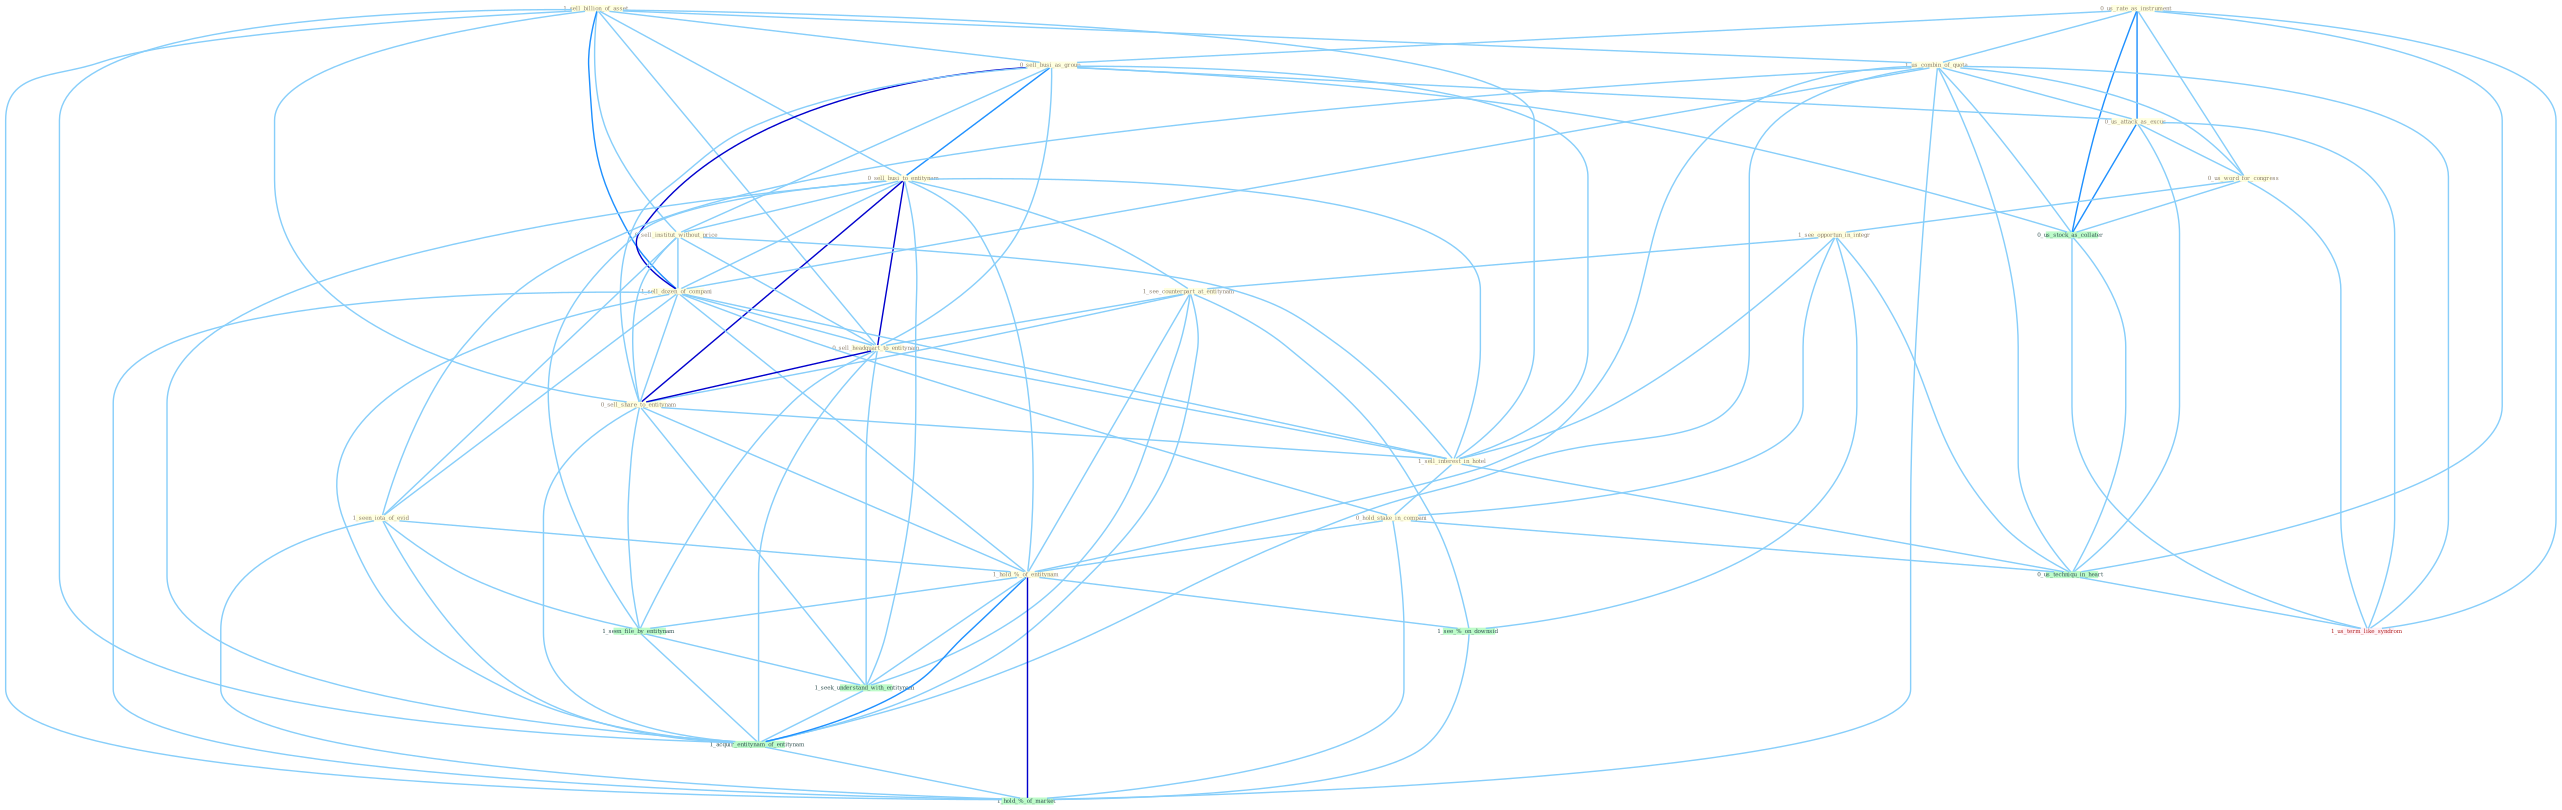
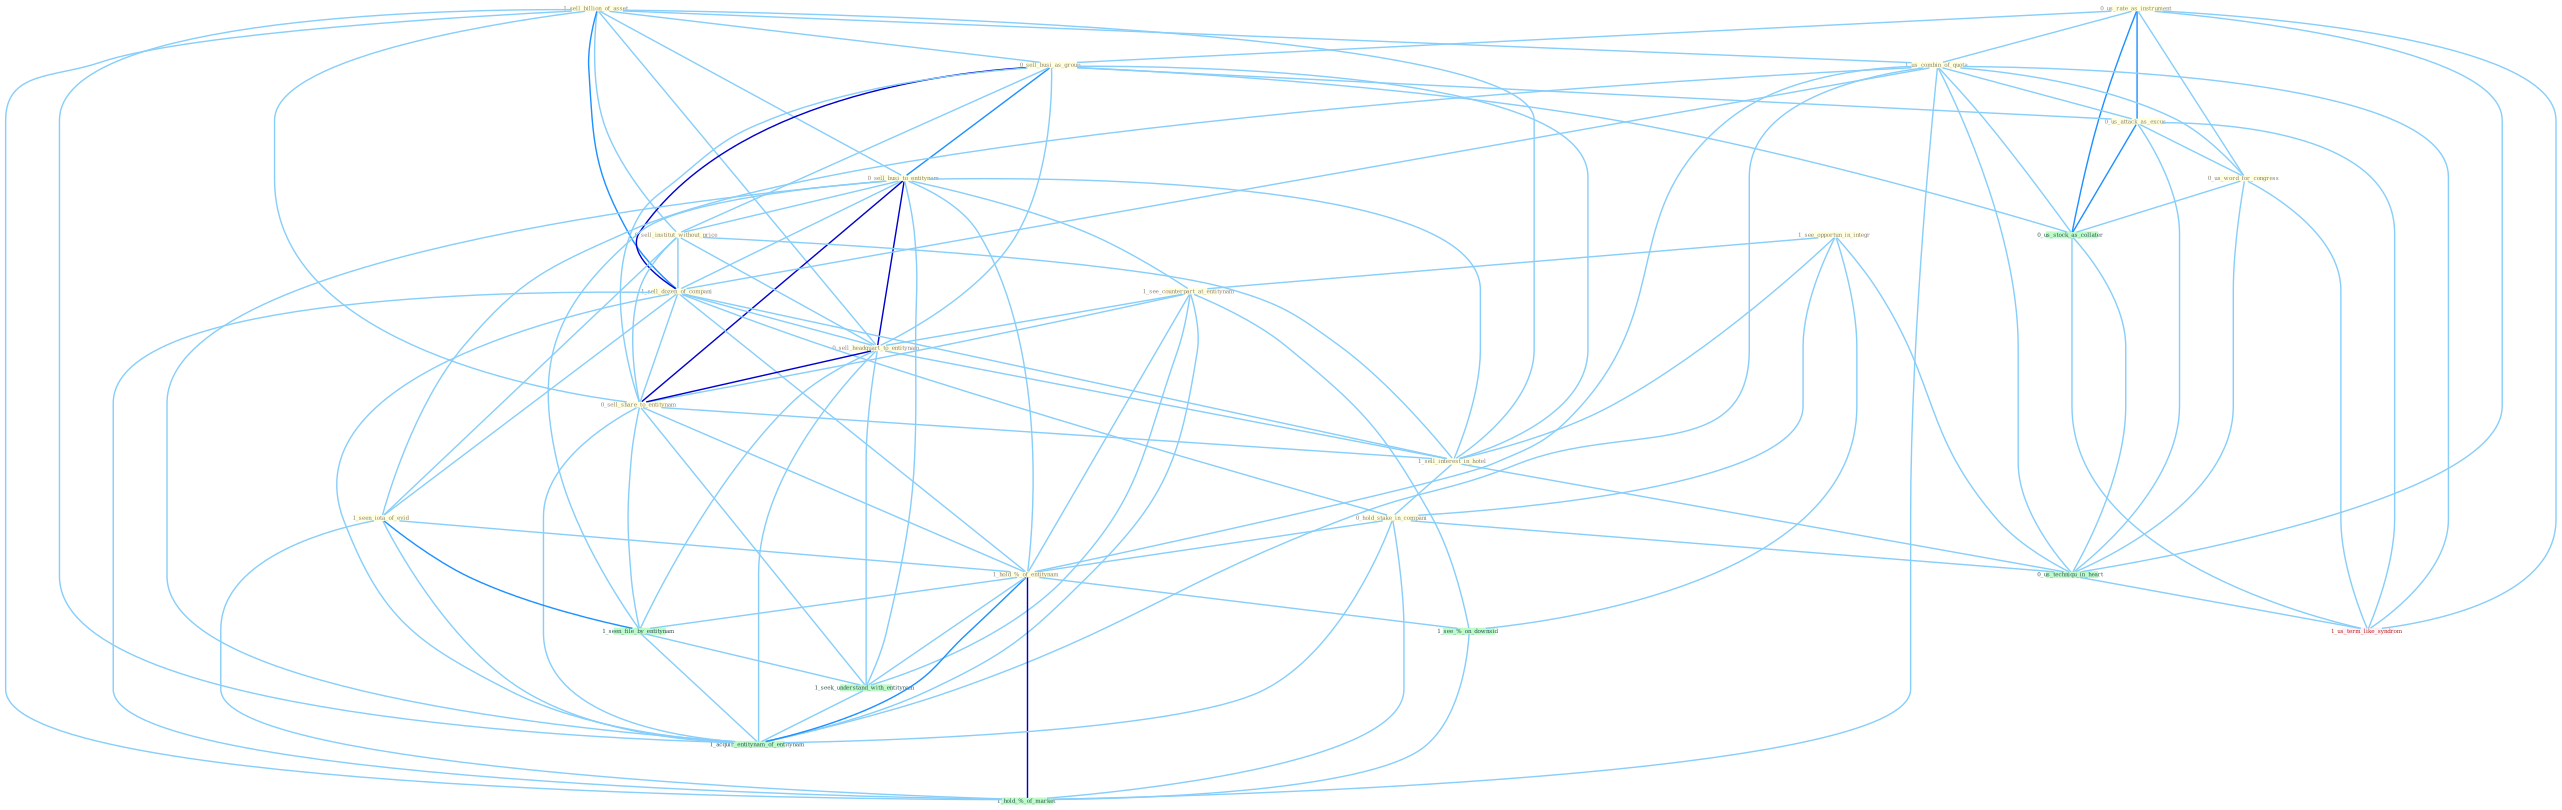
  graph {
    node [color="#ffffe0" fixedsize=true fontcolor="#8b7d6b" fontsize=4 shape=polygon style=filled]
    edge [color="#87cefa" w=1]
    "0_us_rate_as_instrument " [height=.06 width=.5]
    "1_see_opportun_in_integr " [height=.06 width=.5]
    "1_sell_billion_of_asset " [height=.06 width=.5]
    "0_sell_busi_as_group " [height=.06 width=.5]
    "0_sell_busi_to_entitynam " [height=.06 width=.5]
    "0_sell_institut_without_price " [height=.06 width=.5]
    "1_us_combin_of_quota " [height=.06 width=.5]
    "1_see_counterpart_at_entitynam " [height=.06 width=.5]
    "1_sell_dozen_of_compani " [height=.06 width=.5]
    "0_sell_headquart_to_entitynam " [height=.06 width=.5]
    "0_sell_share_to_entitynam " [height=.06 width=.5]
    "1_seen_iota_of_evid " [height=.06 width=.5]
    "1_sell_interest_in_hotel " [height=.06 width=.5]
    "0_hold_stake_in_compani " [height=.06 width=.5]
    "1_hold_%_of_entitynam " [height=.06 width=.5]
    "0_us_attack_as_excus " [height=.06 width=.5]
    "0_us_word_for_congress " [height=.06 width=.5]
    "1_us_term_like_syndrom " [color="#fff0f5" fontcolor="#b22222" height=.06 width=.5]
    "0_us_stock_as_collater " [color="#BDFCC9" fontcolor="#2f4f4f" height=.06 width=.5]
    "0_us_techniqu_in_heart " [color="#BDFCC9" fontcolor="#2f4f4f" height=.06 width=.5]
    "1_see_%_on_downsid " [color="#BDFCC9" fontcolor="#2f4f4f" height=.06 width=.5]
    "1_acquir_entitynam_of_entitynam " [color="#BDFCC9" fontcolor="#2f4f4f" height=.06 width=.5]
    "1_hold_%_of_market " [color="#BDFCC9" fontcolor="#2f4f4f" height=.06 width=.5]
    "1_seen_file_by_entitynam " [color="#BDFCC9" fontcolor="#2f4f4f" height=.06 width=.5]
    "1_seek_understand_with_entitynam " [color="#BDFCC9" fontcolor="#2f4f4f" height=.06 width=.5]
    subgraph sub_1 {
      "0_us_rate_as_instrument "
      "1_see_opportun_in_integr "
      "1_sell_billion_of_asset "
      "0_sell_busi_as_group "
      "0_sell_busi_to_entitynam "
      "0_sell_institut_without_price "
      "1_us_combin_of_quota "
      "1_see_counterpart_at_entitynam "
      "1_sell_dozen_of_compani "
      "0_sell_headquart_to_entitynam "
      "0_sell_share_to_entitynam "
      "1_seen_iota_of_evid "
      "1_sell_interest_in_hotel "
      "0_hold_stake_in_compani "
      "1_hold_%_of_entitynam "
      "0_us_attack_as_excus "
      "0_us_word_for_congress "
    }
    subgraph sub_2 {
      "1_us_term_like_syndrom "
    }
    "0_us_rate_as_instrument " -- "0_sell_busi_as_group "
    "0_us_rate_as_instrument " -- "1_us_combin_of_quota "
    "0_us_rate_as_instrument " -- "0_us_attack_as_excus " [color="#1e90ff" w=2]
    "0_us_rate_as_instrument " -- "0_us_word_for_congress "
    "0_us_rate_as_instrument " -- "1_us_term_like_syndrom "
    "0_us_rate_as_instrument " -- "0_us_stock_as_collater " [color="#1e90ff" w=2]
    "0_us_rate_as_instrument " -- "0_us_techniqu_in_heart "
    "1_see_opportun_in_integr " -- "1_see_counterpart_at_entitynam "
    "1_see_opportun_in_integr " -- "1_sell_interest_in_hotel "
    "1_see_opportun_in_integr " -- "0_hold_stake_in_compani "
    "1_see_opportun_in_integr " -- "0_us_techniqu_in_heart "
    "1_see_opportun_in_integr " -- "1_see_%_on_downsid "
    "1_sell_billion_of_asset " -- "0_sell_busi_as_group "
    "1_sell_billion_of_asset " -- "0_sell_busi_to_entitynam "
    "1_sell_billion_of_asset " -- "0_sell_institut_without_price "
    "1_sell_billion_of_asset " -- "1_us_combin_of_quota "
    "1_sell_billion_of_asset " -- "1_sell_dozen_of_compani " [color="#1e90ff" w=2]
    "1_sell_billion_of_asset " -- "0_sell_headquart_to_entitynam "
    "1_sell_billion_of_asset " -- "0_sell_share_to_entitynam "
    "1_sell_billion_of_asset " -- "1_sell_interest_in_hotel "
    "1_sell_billion_of_asset " -- "1_acquir_entitynam_of_entitynam "
    "1_sell_billion_of_asset " -- "1_hold_%_of_market "
    "0_sell_busi_as_group " -- "0_sell_busi_to_entitynam " [color="#1e90ff" w=2]
    "0_sell_busi_as_group " -- "0_sell_institut_without_price "
    "0_sell_busi_as_group " -- "1_sell_dozen_of_compani " [color="#0000cd"]
    "0_sell_busi_as_group " -- "0_sell_headquart_to_entitynam "
    "0_sell_busi_as_group " -- "0_sell_share_to_entitynam "
    "0_sell_busi_as_group " -- "1_sell_interest_in_hotel "
    "0_sell_busi_as_group " -- "0_us_attack_as_excus "
    "0_sell_busi_as_group " -- "0_us_stock_as_collater "
    "0_sell_busi_to_entitynam " -- "0_sell_institut_without_price "
    "0_sell_busi_to_entitynam " -- "1_see_counterpart_at_entitynam "
    "0_sell_busi_to_entitynam " -- "1_sell_dozen_of_compani "
    "0_sell_busi_to_entitynam " -- "0_sell_headquart_to_entitynam " [color="#0000cd" w=3]
    "0_sell_busi_to_entitynam " -- "0_sell_share_to_entitynam " [color="#0000cd" w=3]
    "0_sell_busi_to_entitynam " -- "1_sell_interest_in_hotel "
    "0_sell_busi_to_entitynam " -- "1_hold_%_of_entitynam "
    "0_sell_busi_to_entitynam " -- "1_acquir_entitynam_of_entitynam "
    "0_sell_busi_to_entitynam " -- "1_seen_file_by_entitynam "
    "0_sell_busi_to_entitynam " -- "1_seek_understand_with_entitynam "
    "0_sell_institut_without_price " -- "1_sell_dozen_of_compani "
    "0_sell_institut_without_price " -- "0_sell_headquart_to_entitynam "
    "0_sell_institut_without_price " -- "0_sell_share_to_entitynam "
    "0_sell_institut_without_price " -- "1_seen_iota_of_evid "
    "0_sell_institut_without_price " -- "1_sell_interest_in_hotel "
    "1_us_combin_of_quota " -- "1_sell_dozen_of_compani "
    "1_us_combin_of_quota " -- "1_seen_iota_of_evid "
    "1_us_combin_of_quota " -- "1_hold_%_of_entitynam "
    "1_us_combin_of_quota " -- "0_us_attack_as_excus "
    "1_us_combin_of_quota " -- "0_us_word_for_congress "
    "1_us_combin_of_quota " -- "1_us_term_like_syndrom "
    "1_us_combin_of_quota " -- "0_us_stock_as_collater "
    "1_us_combin_of_quota " -- "0_us_techniqu_in_heart "
    "1_us_combin_of_quota " -- "1_acquir_entitynam_of_entitynam "
    "1_us_combin_of_quota " -- "1_hold_%_of_market "
    "1_see_counterpart_at_entitynam " -- "0_sell_headquart_to_entitynam "
    "1_see_counterpart_at_entitynam " -- "0_sell_share_to_entitynam "
    "1_see_counterpart_at_entitynam " -- "1_hold_%_of_entitynam "
    "1_see_counterpart_at_entitynam " -- "1_see_%_on_downsid "
    "1_see_counterpart_at_entitynam " -- "1_acquir_entitynam_of_entitynam "
    "1_see_counterpart_at_entitynam " -- "1_seek_understand_with_entitynam "
    "1_sell_dozen_of_compani " -- "0_sell_headquart_to_entitynam "
    "1_sell_dozen_of_compani " -- "0_sell_share_to_entitynam "
    "1_sell_dozen_of_compani " -- "1_seen_iota_of_evid "
    "1_sell_dozen_of_compani " -- "1_sell_interest_in_hotel "
    "1_sell_dozen_of_compani " -- "0_hold_stake_in_compani "
    "1_sell_dozen_of_compani " -- "1_hold_%_of_entitynam "
    "1_sell_dozen_of_compani " -- "1_acquir_entitynam_of_entitynam "
    "1_sell_dozen_of_compani " -- "1_hold_%_of_market "
    "0_sell_headquart_to_entitynam " -- "0_sell_share_to_entitynam " [color="#0000cd" w=3]
    "0_sell_headquart_to_entitynam " -- "1_sell_interest_in_hotel "
    "0_sell_headquart_to_entitynam " -- "1_acquir_entitynam_of_entitynam "
    "0_sell_headquart_to_entitynam " -- "1_seen_file_by_entitynam "
    "0_sell_headquart_to_entitynam " -- "1_seek_understand_with_entitynam "
    "0_sell_share_to_entitynam " -- "1_sell_interest_in_hotel "
    "0_sell_share_to_entitynam " -- "1_hold_%_of_entitynam "
    "0_sell_share_to_entitynam " -- "1_acquir_entitynam_of_entitynam "
    "0_sell_share_to_entitynam " -- "1_seen_file_by_entitynam "
    "0_sell_share_to_entitynam " -- "1_seek_understand_with_entitynam "
    "1_seen_iota_of_evid " -- "1_hold_%_of_entitynam "
    "1_seen_iota_of_evid " -- "1_acquir_entitynam_of_entitynam "
    "1_seen_iota_of_evid " -- "1_hold_%_of_market "
-   "1_seen_iota_of_evid " -- "1_seen_file_by_entitynam "
+   "1_seen_iota_of_evid " -- "1_seen_file_by_entitynam " [color="#1e90ff"]
    "1_sell_interest_in_hotel " -- "0_hold_stake_in_compani "
    "1_sell_interest_in_hotel " -- "0_us_techniqu_in_heart "
    "0_hold_stake_in_compani " -- "1_hold_%_of_entitynam "
    "0_hold_stake_in_compani " -- "0_us_techniqu_in_heart "
    "0_hold_stake_in_compani " -- "1_hold_%_of_market "
    "1_hold_%_of_entitynam " -- "1_see_%_on_downsid "
    "1_hold_%_of_entitynam " -- "1_acquir_entitynam_of_entitynam " [color="#1e90ff" w=2]
    "1_hold_%_of_entitynam " -- "1_hold_%_of_market " [color="#0000cd" w=3]
    "1_hold_%_of_entitynam " -- "1_seen_file_by_entitynam "
    "1_hold_%_of_entitynam " -- "1_seek_understand_with_entitynam "
    "0_us_attack_as_excus " -- "0_us_word_for_congress "
    "0_us_attack_as_excus " -- "1_us_term_like_syndrom "
    "0_us_attack_as_excus " -- "0_us_stock_as_collater " [color="#1e90ff" w=2]
    "0_us_attack_as_excus " -- "0_us_techniqu_in_heart "
    "0_us_word_for_congress " -- "1_us_term_like_syndrom "
    "0_us_word_for_congress " -- "0_us_stock_as_collater "
-   "0_us_word_for_congress " -- "1_see_opportun_in_integr "
+   "0_us_word_for_congress " -- "0_us_techniqu_in_heart "
    "0_us_stock_as_collater " -- "1_us_term_like_syndrom "
    "0_us_stock_as_collater " -- "0_us_techniqu_in_heart "
    "0_us_techniqu_in_heart " -- "1_us_term_like_syndrom "
    "1_see_%_on_downsid " -- "1_hold_%_of_market "
-   "1_acquir_entitynam_of_entitynam " -- "1_hold_%_of_market "
+   "1_acquir_entitynam_of_entitynam " -- "0_hold_stake_in_compani "
    "1_seen_file_by_entitynam " -- "1_acquir_entitynam_of_entitynam "
    "1_seen_file_by_entitynam " -- "1_seek_understand_with_entitynam "
    "1_seek_understand_with_entitynam " -- "1_acquir_entitynam_of_entitynam "
  }
